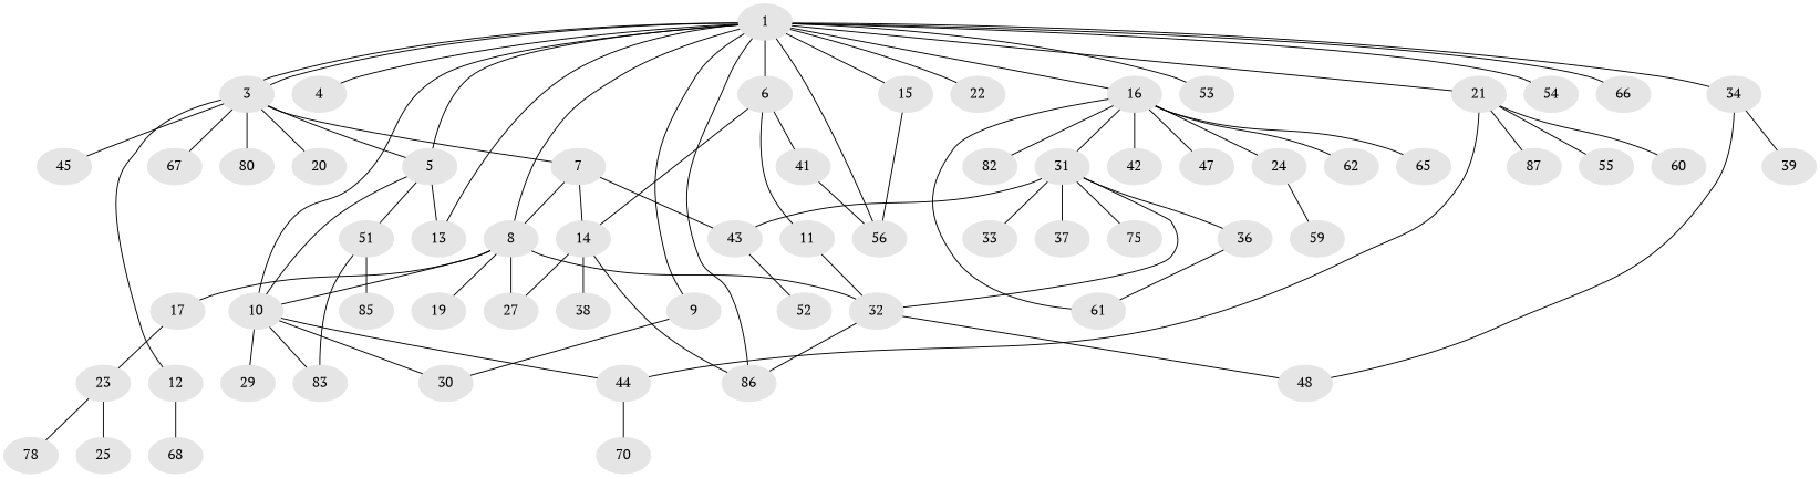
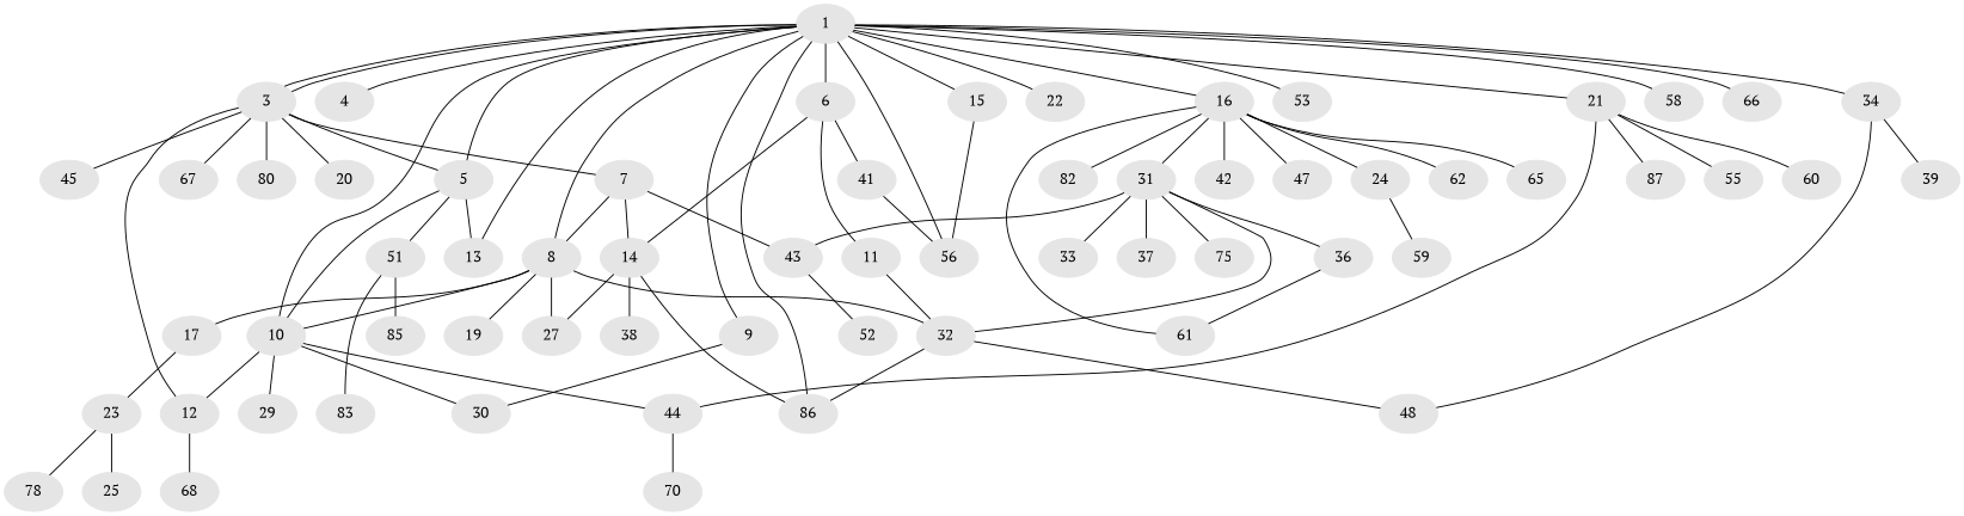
  graph {
    fontname="PT Serif"
    node [color=gray90 fontname="PT Serif" style=filled]
    edge [fontname="PT Serif"]
    1 [super="+2"]
    3 [super="+50"]
    4
    5 [super="+44"]
    6 [super="+46"]
    8 [super="+54"]
    9 [super="+63"]
    10 [super="+28"]
    13
    15
    16 [super="+26"]
    21 [super="+73"]
    22
    34
    53
    56 [super="+84"]
-   58 [label=54]
+   58
    66
    86
    7 [super="+69"]
    12
    20
    45
    67
    80
    51 [super="+72"]
    11
    14 [super="+18"]
    41
    17
    19
    27
    32 [super="+71"]
    30
    29
    n36 [label=44 super="+57"]
    24 [super="+40"]
    31 [super="+35"]
    42
    47
    61
    62
    65 [super="+79"]
    82
    55
    60
    87
    48 [super="+81"]
    39
    43 [super="+64"]
    68
    83
    85
    38
    52
    23 [super="+76"]
    70
    59 [super="+74"]
    33
    36
    37
    75
    25
    78
    1 -- 3
    1 -- 3
    1 -- 4
    1 -- 5
    1 -- 6
    1 -- 8
    1 -- 9
    1 -- 10
    1 -- 13
    1 -- 15
    1 -- 16
    1 -- 21
    1 -- 22
    1 -- 34
    1 -- 53
    1 -- 56
    1 -- 58
    1 -- 66
    1 -- 86
    3 -- 5
    3 -- 7
    3 -- 12
    3 -- 20
    3 -- 45
    3 -- 67
    3 -- 80
    5 -- 10
    5 -- 13
    5 -- 51
    6 -- 11
    6 -- 14
    6 -- 41
    8 -- 10
    8 -- 17
    8 -- 19
    8 -- 27
    8 -- 32
    9 -- 30
-   10 -- 83
+   10 -- 12
    10 -- 30
    10 -- 29
    10 -- n36
    15 -- 56
    16 -- 24 [weight=2]
    16 -- 31
    16 -- 42
    16 -- 47
    16 -- 61
    16 -- 62
    16 -- 65
    16 -- 82
    21 -- n36
    21 -- 55
    21 -- 60
    21 -- 87
    34 -- 48
    34 -- 39
    7 -- 8
    7 -- 14
    7 -- 43
    12 -- 68
    51 -- 83
    51 -- 85
    11 -- 32
    14 -- 86
    14 -- 27
    14 -- 38
    41 -- 56
    17 -- 23
    32 -- 86
    32 -- 48
    n36 -- 70
    24 -- 59
    31 -- 32
    31 -- 43
    31 -- 33
    31 -- 36
    31 -- 37
    31 -- 75
    43 -- 52
    23 -- 25
    23 -- 78
    36 -- 61
  }
